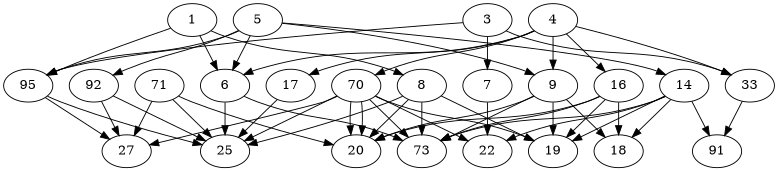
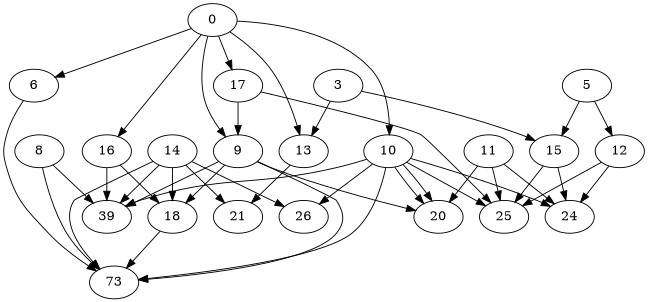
  digraph {
    node [alpha=0.12]
-   1 [expect_size=537999130299587362816]
    6 [alpha=0.03 expect_size=9044956487620862]
    8 [alpha=0.14 expect_size=109437439630238464]
-   15 [alpha=0.18 expect_size=36186936183853600 label=95]
+   15 [alpha=0.18 expect_size=36186936183853600]
    n5 [alpha=0.06 expect_size=42675568085137936 label=73]
    25 [expect_size=9196355307947392]
-   19 [expect_size=9990966345728000000]
+   19 [expect_size=9990966345728000000 label=39]
    20 [alpha=0.14 expect_size=1740071062777142181888]
-   24 [alpha=0.18 expect_size=25108647707035472 label=27]
-   7 [alpha=0.16 expect_size=59080482228019528]
-   22 [alpha=0.19 expect_size=2167749292862159]
-   10 [alpha=0.02 expect_size=59886861927273832 label=70]
-   11 [alpha=0.06 expect_size=50413570045854256 label=71]
+   24 [alpha=0.18 expect_size=25108647707035472]
+   22 [alpha=0.19 expect_size=2167749292862159 label=26]
+   10 [alpha=0.02 expect_size=59886861927273832]
+   11 [alpha=0.06 expect_size=50413570045854256]
    3 [alpha=0.17 expect_size=53089950321932104]
-   13 [alpha=0.03 expect_size=1392003766440704344064 label=33]
-   21 [alpha=0.06 expect_size=945309832181701 label=91]
+   13 [alpha=0.03 expect_size=1392003766440704344064]
+   21 [alpha=0.06 expect_size=945309832181701]
    16 [alpha=0.09 expect_size=252901863423471168]
    18 [alpha=0.08 expect_size=146894456843252269056]
-   4 [alpha=0.08 expect_size=117171499071818944]
+   4 [alpha=0.08 expect_size=117171499071818944 label=0]
    9 [alpha=0.13 expect_size=2073987653988765]
    17 [alpha=0.19 expect_size=1728456549238730391552]
    5 [alpha=0.08 expect_size=4801649532279462]
-   12 [alpha=0.14 expect_size=1037786269359118080 label=92]
+   12 [alpha=0.14 expect_size=1037786269359118080]
    14 [alpha=0.04 expect_size=359298750032874368]
-   1 -> 6
-   1 -> 8
-   1 -> 15
    6 -> n5
-   6 -> 25
    8 -> n5
-   8 -> 25
    8 -> 19
-   8 -> 20
    15 -> 25
    15 -> 24
-   7 -> 22
    10 -> n5
    10 -> 25
    10 -> 19
    10 -> 20
    10 -> 20
    10 -> 24
    10 -> 22
    11 -> 25
    11 -> 20
    11 -> 24
    3 -> 15
-   3 -> 7
    3 -> 13
    13 -> 21
-   16 -> n5
+   18 -> n5
    16 -> 19
-   16 -> 20
    16 -> 18
    4 -> 6
    4 -> 10
    4 -> 13
    4 -> 16
    4 -> 9
    4 -> 17
    9 -> n5
    9 -> 19
    9 -> 20
    9 -> 18
    17 -> 25
-   5 -> 6
    5 -> 15
-   5 -> 9
+   17 -> 9
    5 -> 12
-   5 -> 14
    12 -> 25
    12 -> 24
    14 -> n5
    14 -> 19
    14 -> 22
    14 -> 21
    14 -> 18
  }
